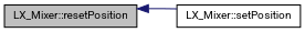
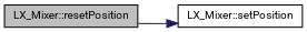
  digraph {
    rankdir=LR
    fontname=Roboto
    node [color=black fontname=Roboto fontsize=10 shape=record style=filled]
    n1 [fillcolor=grey75 fontcolor=black height=0.2 label="LX_Mixer::resetPosition" width=0.4]
    n2 [fillcolor=white height=0.2 label="LX_Mixer::setPosition" width=0.4]
-   n2 -> n1 [color=midnightblue fontname=Roboto fontsize=10 labelfontname=Helvetica labelfontsize=10 style=solid]
+   n1 -> n2 [color=midnightblue fontname=Roboto fontsize=10 labelfontname=Helvetica labelfontsize=10 style=solid]
  }
